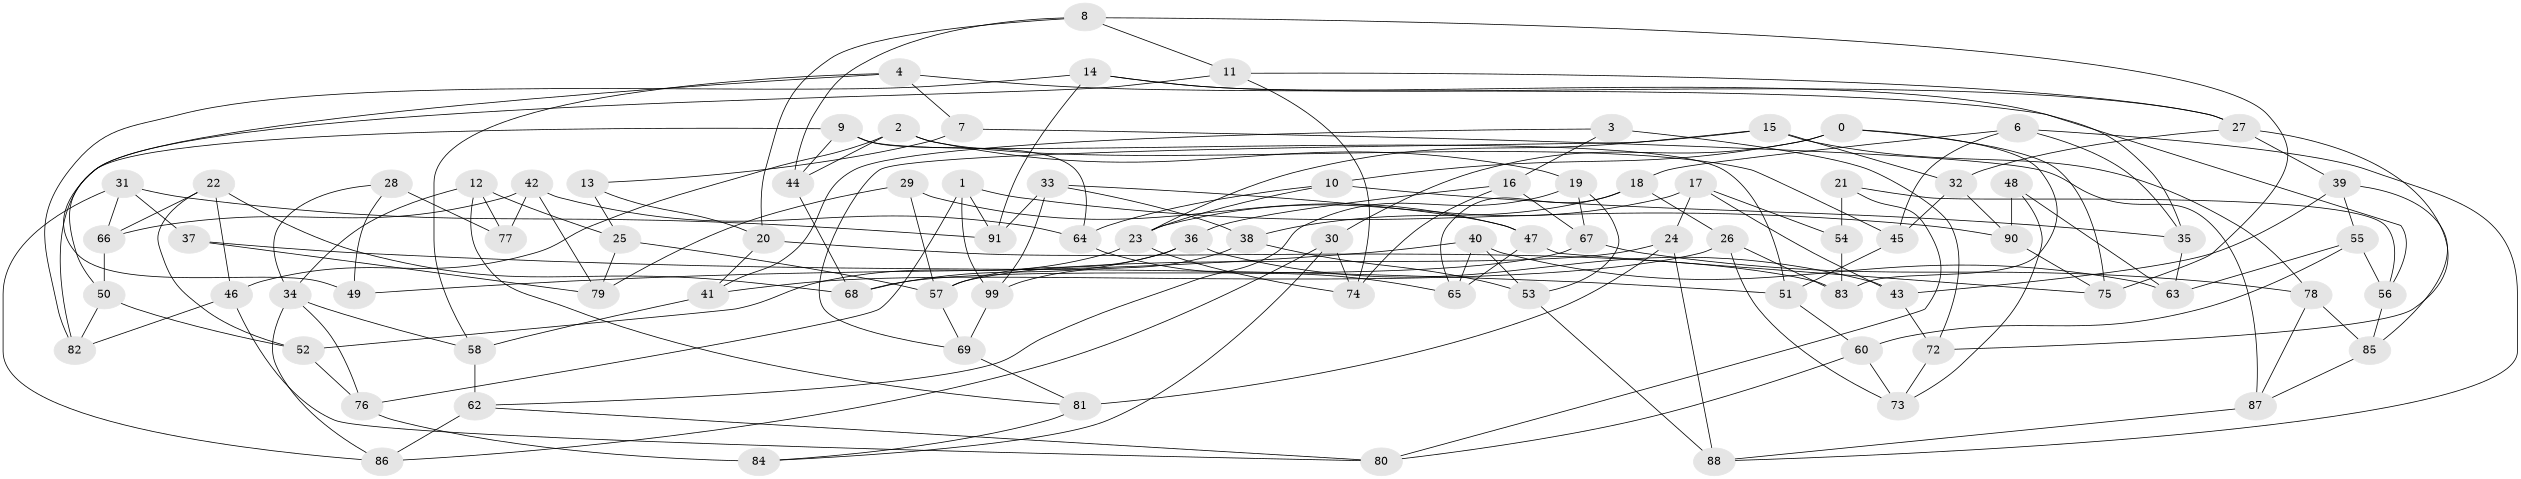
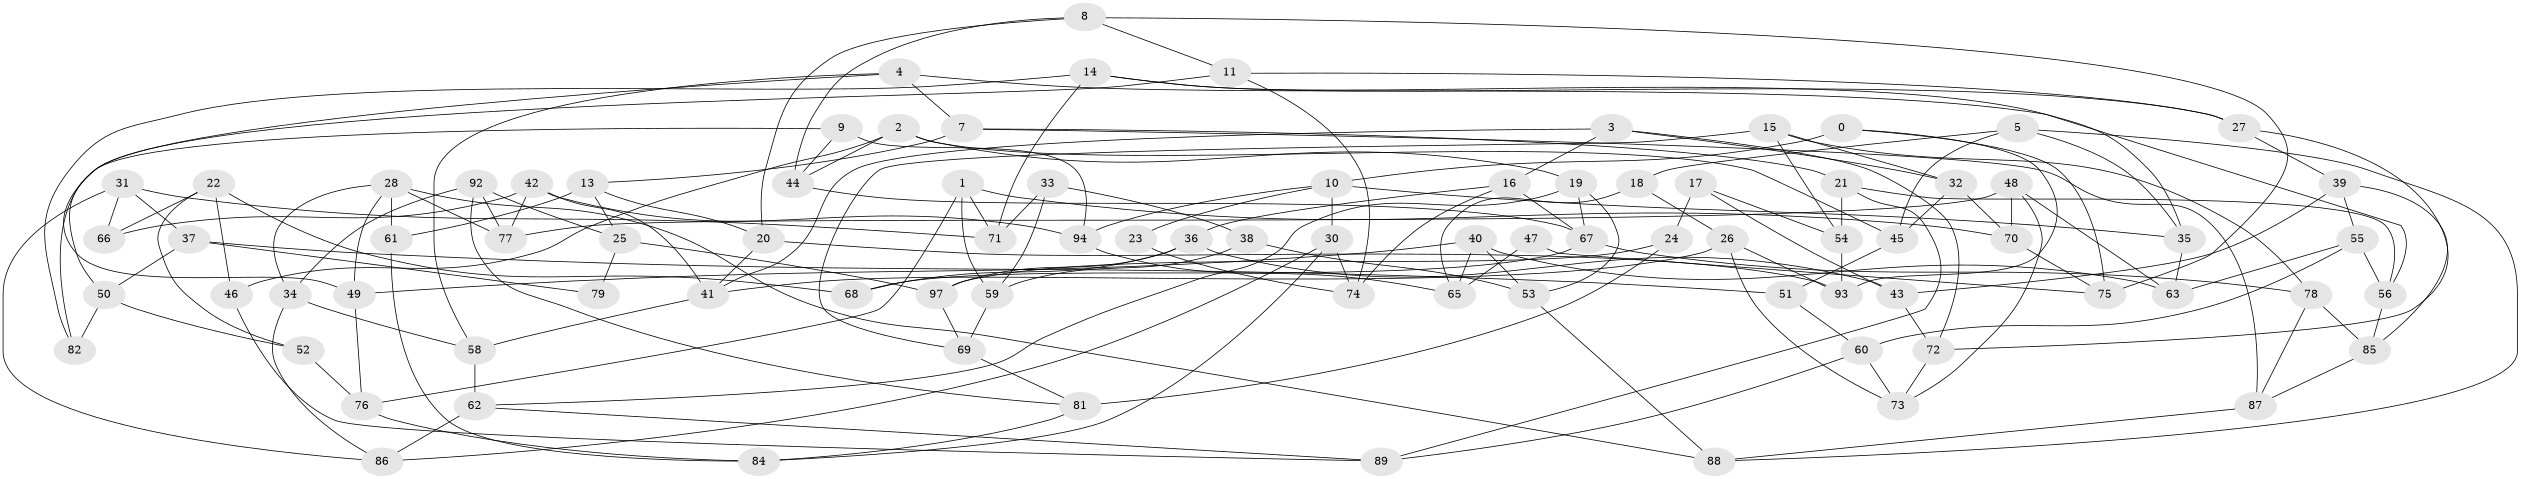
  graph {
    node [color=gray90 style=filled]
    1
-   59 [label=99]
-   70 [label=90]
-   71 [label=91]
+   59
+   70
+   71
    76
    69
    75
    84
    2
    19
    44
    45
    46
    67
    53
    62
    68
    51
    82
-   80
+   80 [label=89]
    3
    16
    32
    41
    72
    74
    36
    58
    73
    4
    7
    49
    56
    13
    21
    87
    85
    n38 [label=0]
    10
    30
-   83
+   83 [label=93]
    35
-   64
+   64 [label=94]
    23
    86
-   6
+   6 [label=5]
    18
    88
    26
    38
    65
    63
    20
    25
+   61
    54
    8
    11
    27
    50
    9
    60
    52
    39
-   12
+   12 [label=92]
    34
    77
    81
-   57
+   57 [label=97]
    79
    14
    15
    78
    43
    17
    24
    22
    66
-   29
    47
    55
    28
    31
    37
    33
    40
    42
    48
    1 -- 59
    1 -- 70
    1 -- 71
    1 -- 76
    59 -- 69
    70 -- 75
    76 -- 84
    69 -- 81
    2 -- 19
    2 -- 44
    2 -- 45
    2 -- 46
    19 -- 67
    19 -- 53
    19 -- 62
-   44 -- 68
+   44 -- 67
    45 -- 51
-   46 -- 82
    46 -- 80
    67 -- 68
    67 -- 78
    53 -- 88
    62 -- 80
    62 -- 86
    51 -- 60
    3 -- 16
-   27 -- 32
+   3 -- 32
    3 -- 41
    3 -- 72
    16 -- 67
    16 -- 74
    16 -- 36
    32 -- 70
    32 -- 45
    41 -- 58
    72 -- 73
    36 -- 68
    36 -- 57
    36 -- 43
    58 -- 62
    4 -- 58
    4 -- 7
    4 -- 49
    4 -- 56
    7 -- 13
+   7 -- 21
    7 -- 87
-   34 -- 76
+   49 -- 76
    56 -- 85
    13 -- 20
    13 -- 25
+   13 -- 61
    21 -- 80
    21 -- 56
    21 -- 54
    87 -- 88
    85 -- 87
    n38 -- 75
    n38 -- 10
-   n38 -- 30
+   10 -- 30
    n38 -- 83
    10 -- 35
    10 -- 64
    10 -- 23
    30 -- 84
    30 -- 74
    30 -- 86
    35 -- 63
    64 -- 65
    23 -- 74
-   23 -- 52
    6 -- 45
    6 -- 35
    6 -- 18
    6 -- 88
    18 -- 26
-   18 -- 38
    18 -- 65
    26 -- 41
    26 -- 73
    26 -- 83
    38 -- 59
    38 -- 53
    20 -- 41
    20 -- 83
    25 -- 57
    25 -- 79
+   61 -- 84
    54 -- 83
    8 -- 75
    8 -- 44
    8 -- 20
    8 -- 11
    11 -- 74
    11 -- 27
    11 -- 50
    27 -- 72
    27 -- 39
    50 -- 82
    50 -- 52
    9 -- 44
-   9 -- 51
    9 -- 82
    9 -- 64
    60 -- 80
    60 -- 73
    52 -- 76
    39 -- 85
    39 -- 43
    39 -- 55
    12 -- 25
    12 -- 34
    12 -- 77
    12 -- 81
    34 -- 58
    34 -- 86
    81 -- 84
    57 -- 69
    14 -- 71
    14 -- 82
    14 -- 35
    14 -- 27
    15 -- 69
    15 -- 32
-   15 -- 23
+   15 -- 54
    15 -- 78
    78 -- 87
    78 -- 85
    43 -- 72
-   17 -- 23
    17 -- 54
    17 -- 43
    17 -- 24
-   24 -- 88
+   28 -- 88
    24 -- 81
    24 -- 57
    22 -- 46
    22 -- 68
    22 -- 52
    22 -- 66
-   29 -- 57
-   29 -- 79
-   29 -- 47
    47 -- 75
    47 -- 65
    55 -- 56
    55 -- 63
    55 -- 60
    28 -- 49
+   28 -- 61
    28 -- 34
    28 -- 77
    31 -- 71
    31 -- 86
    31 -- 66
    31 -- 37
    37 -- 51
-   66 -- 50
+   37 -- 50
    37 -- 79
    33 -- 59
    33 -- 71
    33 -- 38
-   33 -- 47
    40 -- 53
    40 -- 49
    40 -- 65
    40 -- 63
    42 -- 64
    42 -- 77
-   42 -- 79
+   42 -- 41
    42 -- 66
    48 -- 70
    48 -- 73
    48 -- 63
+   48 -- 77
  }
